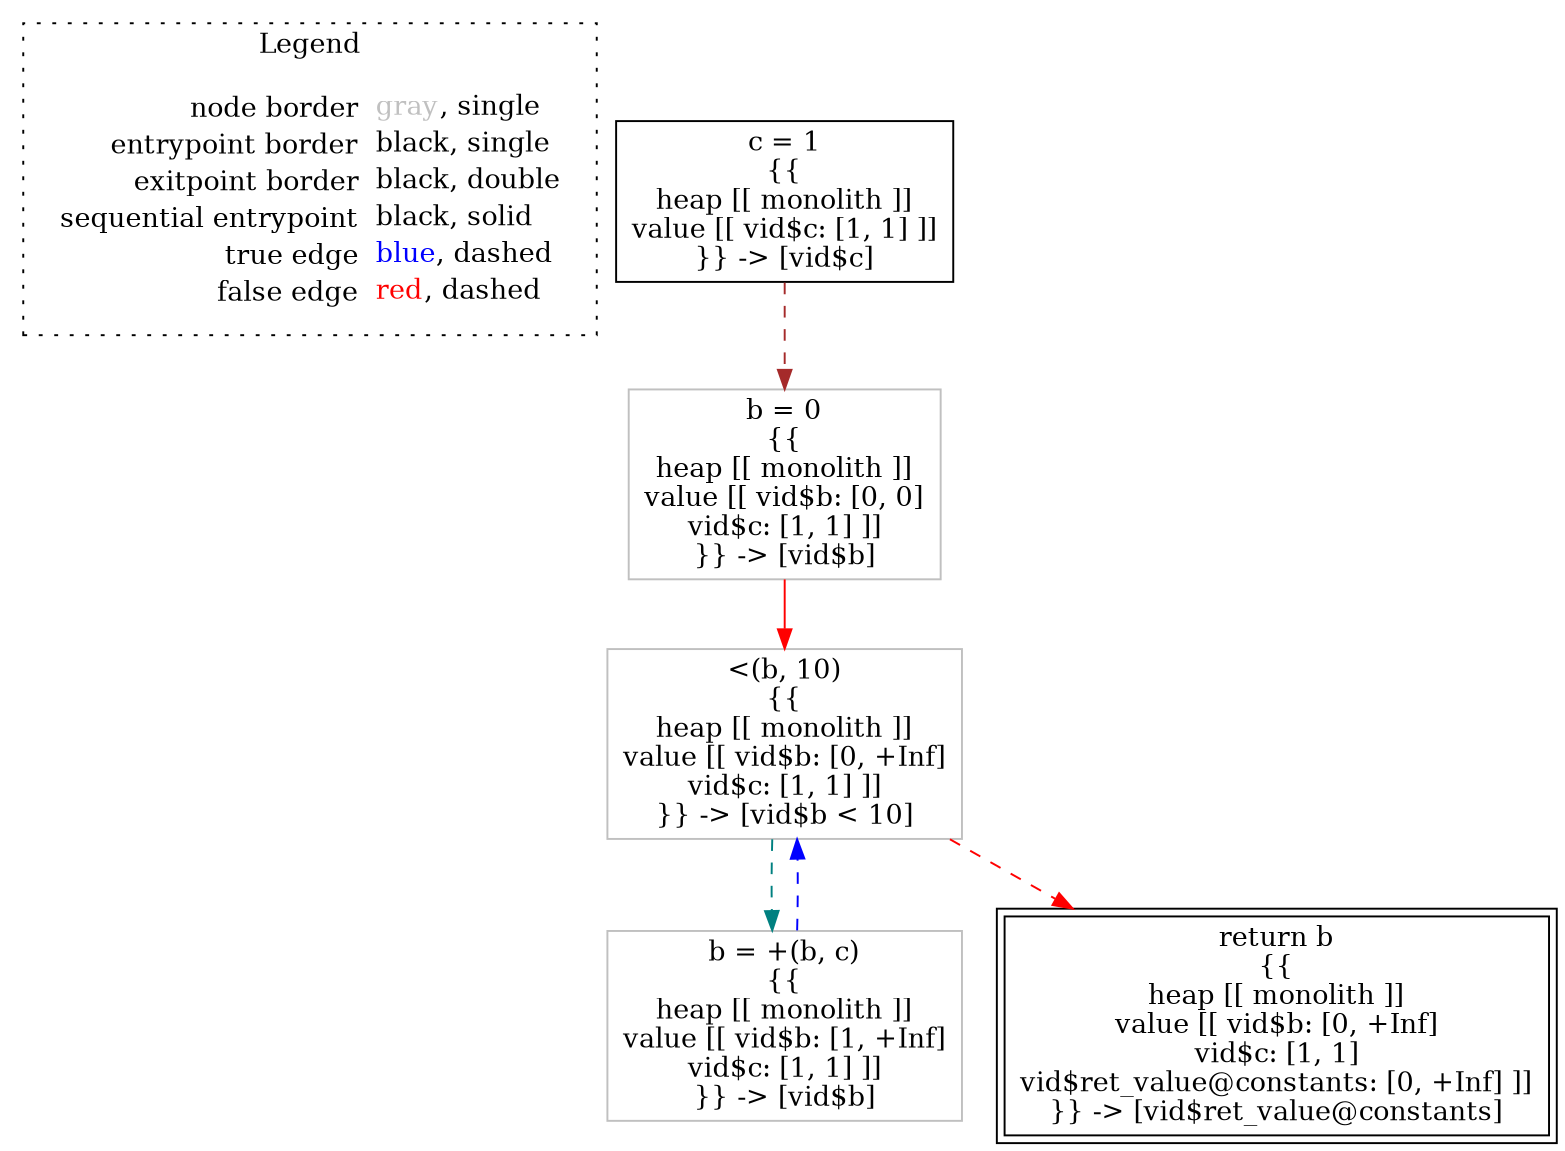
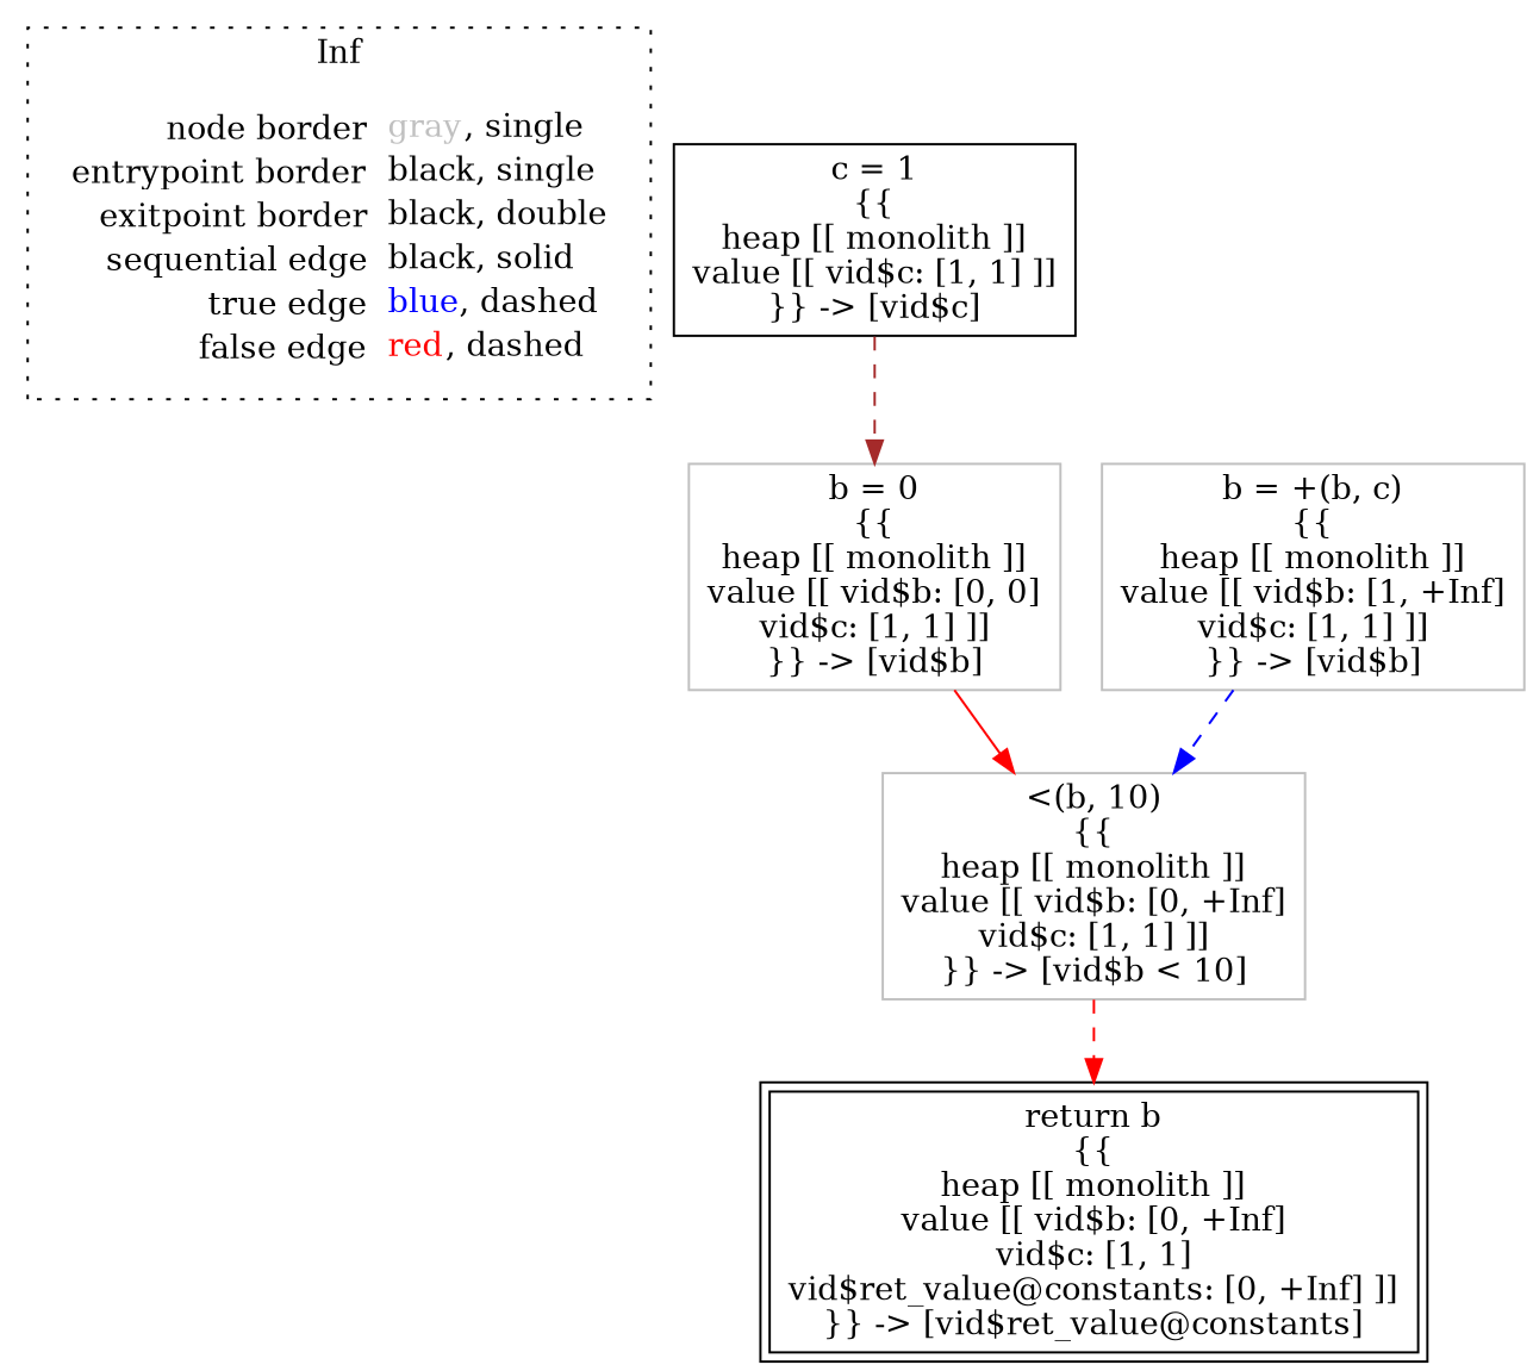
  digraph {
    node [shape=rect color=gray]
    edge [color=red style=dashed]
-   n1 [label=<<table border="0" cellpadding="2" cellspacing="0" cellborder="0"><tr><td align="right">node border&nbsp;</td><td align="left"><font color="gray">gray</font>, single</td></tr><tr><td align="right">entrypoint border&nbsp;</td><td align="left"><font color="black">black</font>, single</td></tr><tr><td align="right">exitpoint border&nbsp;</td><td align="left"><font color="black">black</font>, double</td></tr><tr><td align="right">sequential entrypoint&nbsp;</td><td align="left"><font color="black">black</font>, solid</td></tr><tr><td align="right">true edge&nbsp;</td><td align="left"><font color="blue">blue</font>, dashed</td></tr><tr><td align="right">false edge&nbsp;</td><td align="left"><font color="red">red</font>, dashed</td></tr></table>> shape=plaintext color=""]
+   n1 [label=<<table border="0" cellpadding="2" cellspacing="0" cellborder="0"><tr><td align="right">node border&nbsp;</td><td align="left"><font color="gray">gray</font>, single</td></tr><tr><td align="right">entrypoint border&nbsp;</td><td align="left"><font color="black">black</font>, single</td></tr><tr><td align="right">exitpoint border&nbsp;</td><td align="left"><font color="black">black</font>, double</td></tr><tr><td align="right">sequential edge&nbsp;</td><td align="left"><font color="black">black</font>, solid</td></tr><tr><td align="right">true edge&nbsp;</td><td align="left"><font color="blue">blue</font>, dashed</td></tr><tr><td align="right">false edge&nbsp;</td><td align="left"><font color="red">red</font>, dashed</td></tr></table>> shape=plaintext color=""]
    n2 [color=black label=<c = 1<BR/>{{<BR/>heap [[ monolith ]]<BR/>value [[ vid$c: [1, 1] ]]<BR/>}} -&gt; [vid$c]>]
    n3 [label=<b = 0<BR/>{{<BR/>heap [[ monolith ]]<BR/>value [[ vid$b: [0, 0]<BR/>vid$c: [1, 1] ]]<BR/>}} -&gt; [vid$b]>]
    n4 [label=<&lt;(b, 10)<BR/>{{<BR/>heap [[ monolith ]]<BR/>value [[ vid$b: [0, +Inf]<BR/>vid$c: [1, 1] ]]<BR/>}} -&gt; [vid$b &lt; 10]>]
    n5 [label=<b = +(b, c)<BR/>{{<BR/>heap [[ monolith ]]<BR/>value [[ vid$b: [1, +Inf]<BR/>vid$c: [1, 1] ]]<BR/>}} -&gt; [vid$b]>]
    n6 [color=black label=<return b<BR/>{{<BR/>heap [[ monolith ]]<BR/>value [[ vid$b: [0, +Inf]<BR/>vid$c: [1, 1]<BR/>vid$ret_value@constants: [0, +Inf] ]]<BR/>}} -&gt; [vid$ret_value@constants]> peripheries=2]
    subgraph cluster_1 {
-     label=Legend
+     label=Inf
      style=dotted
      n1
    }
    n2 -> n3 [color=brown]
    n3 -> n4 [style=""]
-   n4 -> n5 [color=teal]
    n4 -> n6
    n5 -> n4 [color=blue]
  }
